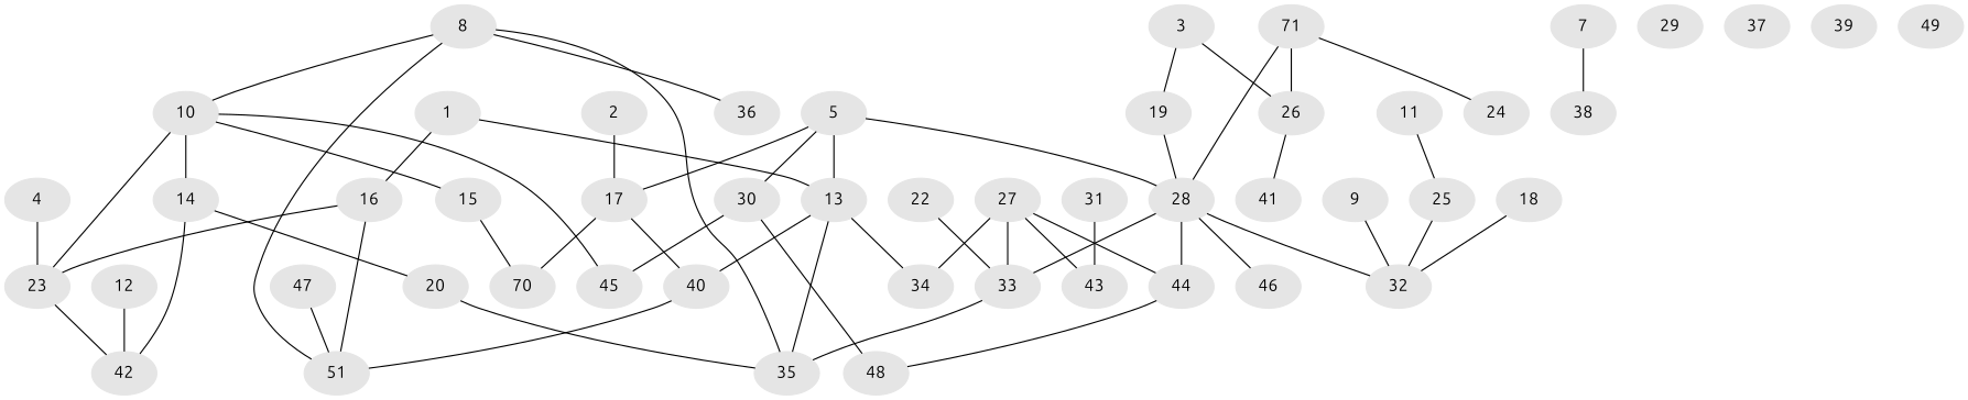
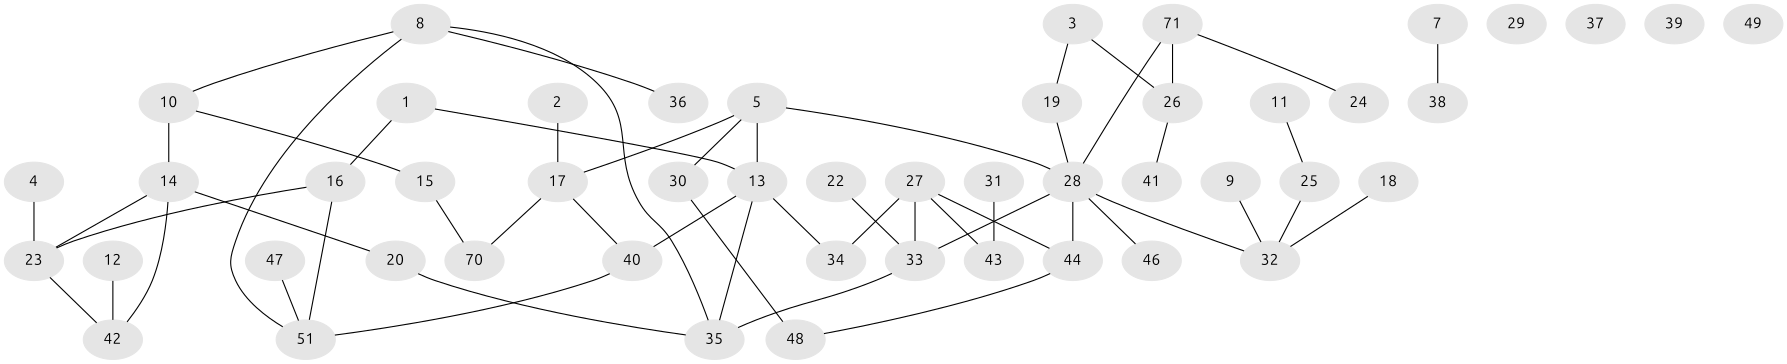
  graph {
    fontname=Ubuntu
    node [color=gray90 fontname=Ubuntu style=filled]
    edge [fontname=Ubuntu]
    1
    13
    16
    35
    34
    40
    23
    51
    2
    17
    n11 [label=70]
    3
    19
    26
    28
    41
    4
    42
    5
    30
    32
    33
    44
    46
-   45
    48
    7
    38
    8
    10
    36
    14
    15
    9
    20
    11
    25
    12
    18
    n40 [label=71]
    24
    22
    27
    43
    29
    31
    37
    39
    47
    49
    1 -- 13
    1 -- 16
    13 -- 35
    13 -- 34
    13 -- 40
    16 -- 23
    16 -- 51
    40 -- 51
    23 -- 42
    2 -- 17
    17 -- 40
    17 -- n11
    3 -- 19
    3 -- 26
    19 -- 28
    26 -- 41
    28 -- 32
    28 -- 33
    28 -- 44
    28 -- 46
    4 -- 23
    5 -- 13
    5 -- 17
    5 -- 28
    5 -- 30
-   30 -- 45
    30 -- 48
    33 -- 35
    44 -- 48
    7 -- 38
    8 -- 35
    8 -- 51
    8 -- 10
    8 -- 36
-   10 -- 45
    10 -- 14
    10 -- 15
-   10 -- 23
+   14 -- 23
    14 -- 42
    14 -- 20
    15 -- n11
    9 -- 32
    20 -- 35
    11 -- 25
    25 -- 32
    12 -- 42
    18 -- 32
    n40 -- 26
    n40 -- 28
    n40 -- 24
    22 -- 33
    27 -- 34
    27 -- 33
    27 -- 44
    27 -- 43
    31 -- 43
    47 -- 51
  }
